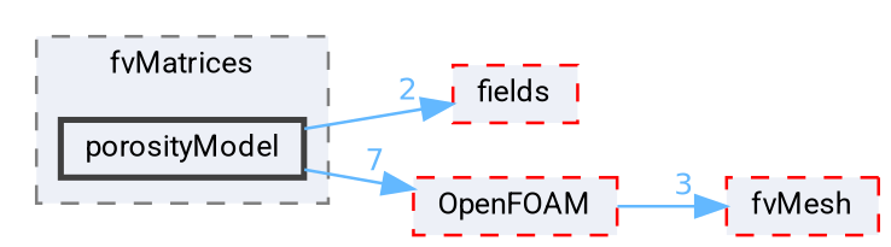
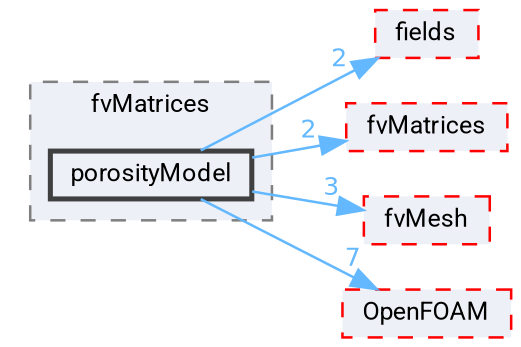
  digraph {
    compound=true
    fontname=Roboto
    rankdir=LR
    node [color=red fillcolor="#edf0f7" fontname=Roboto fontsize=10 shape=box style="filled,dashed"]
    edge [color=steelblue1 fontcolor=steelblue1 fontname=Roboto fontsize=10 headlabel=2 labeldistance=1.5 labelfontname=Helvetica labelfontsize=10]
    n1 [color=grey25 height=0.2 label=porosityModel style="filled,bold" width=0.4]
    n2 [height=0.2 label=fields width=0.4]
+   n3 [height=0.2 label=fvMatrices width=0.4]
    n4 [height=0.2 label=fvMesh width=0.4]
    n5 [height=0.2 label=OpenFOAM width=0.4]
    subgraph cluster_1 {
      bgcolor="#edf0f7"
      fontsize=10
      label=fvMatrices
      pencolor=grey50
      style="filled,dashed"
      n1
    }
    n1 -> n2
-   n5 -> n4 [headlabel=3]
+   n1 -> n3
+   n1 -> n4 [headlabel=3]
    n1 -> n5 [headlabel=7]
  }
